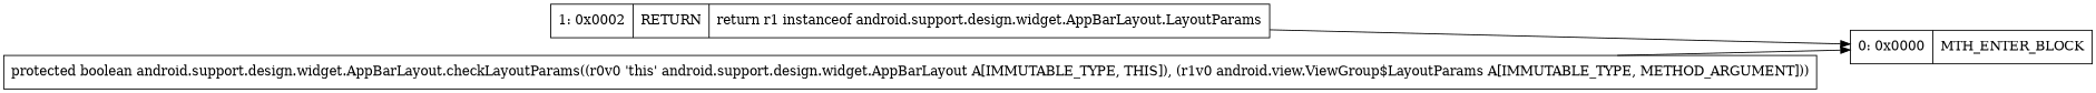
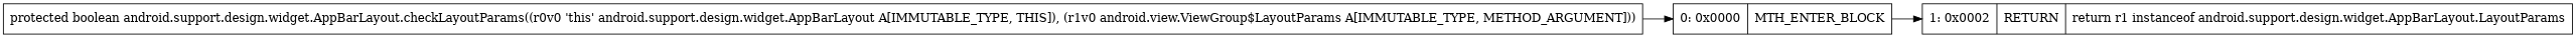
  digraph {
    rankdir=LR
    node [shape=record]
    n1 [label="{0\:\ 0x0000|MTH_ENTER_BLOCK\l}"]
    n2 [label="{1\:\ 0x0002|RETURN\l|return r1 instanceof android.support.design.widget.AppBarLayout.LayoutParams\l}"]
    n3 [label="{protected boolean android.support.design.widget.AppBarLayout.checkLayoutParams((r0v0 'this' android.support.design.widget.AppBarLayout A[IMMUTABLE_TYPE, THIS]), (r1v0 android.view.ViewGroup$LayoutParams A[IMMUTABLE_TYPE, METHOD_ARGUMENT])) }"]
-   n2 -> n1
+   n1 -> n2
    n3 -> n1
  }
